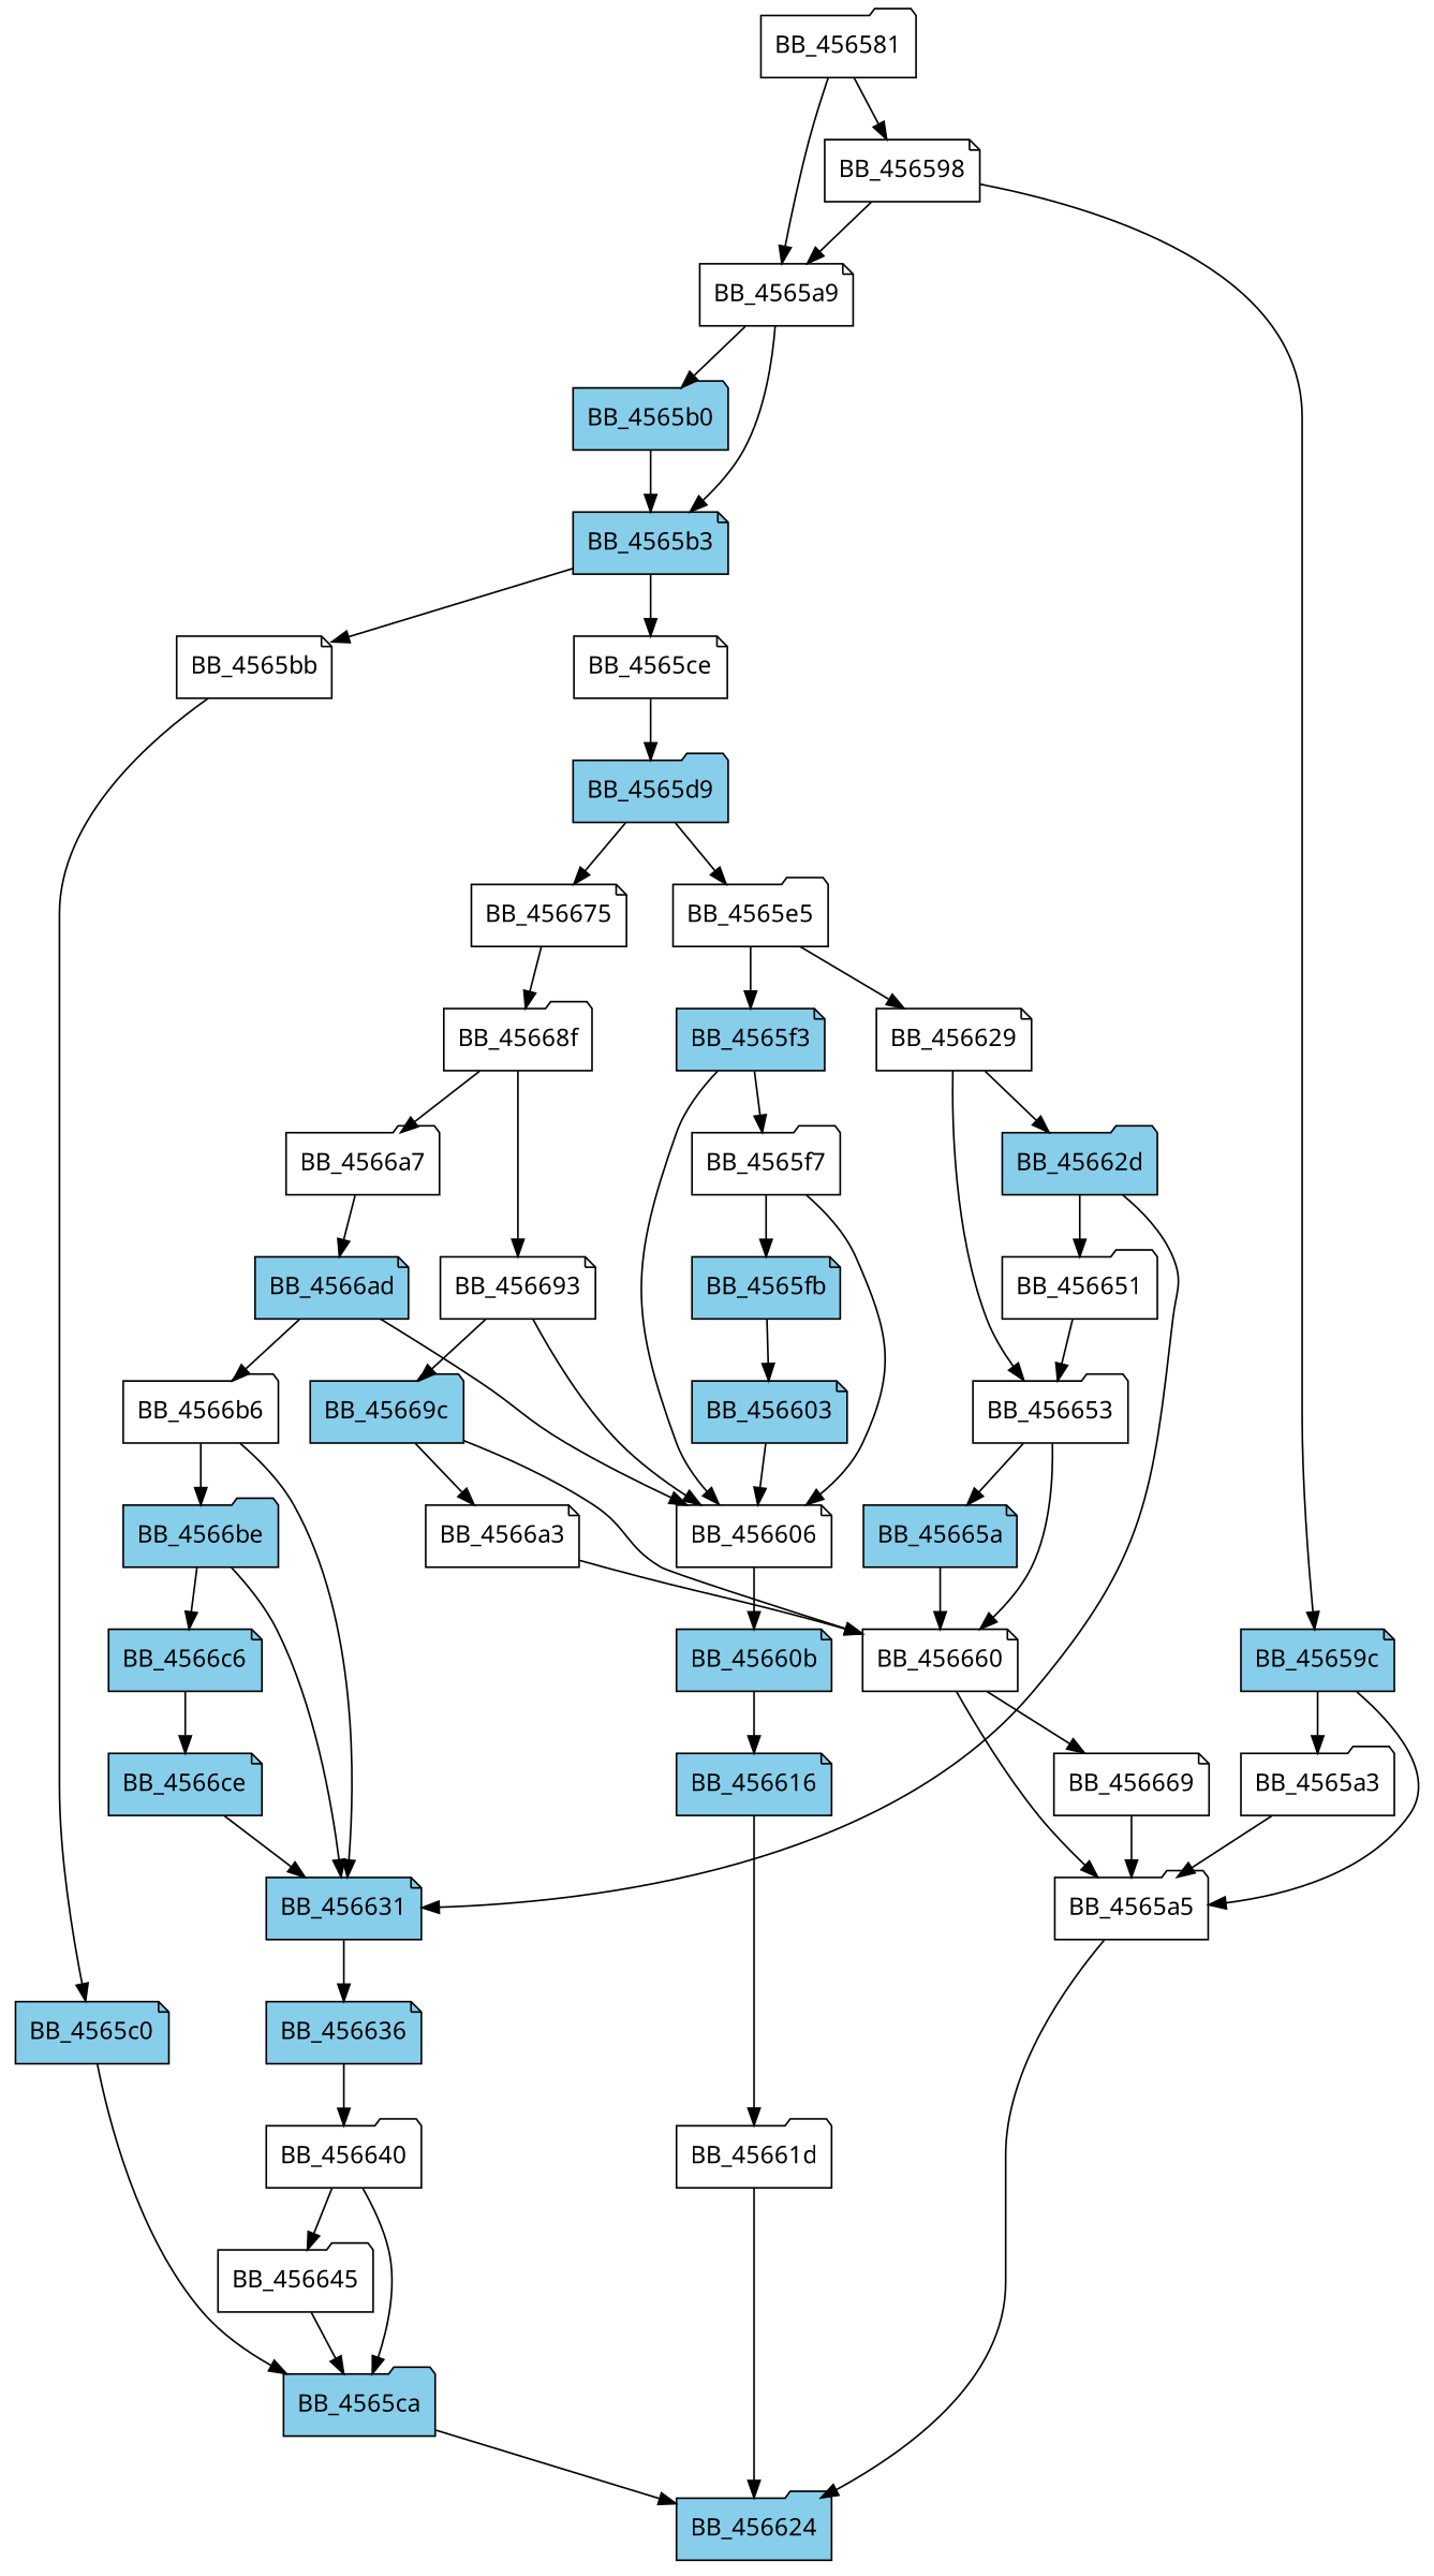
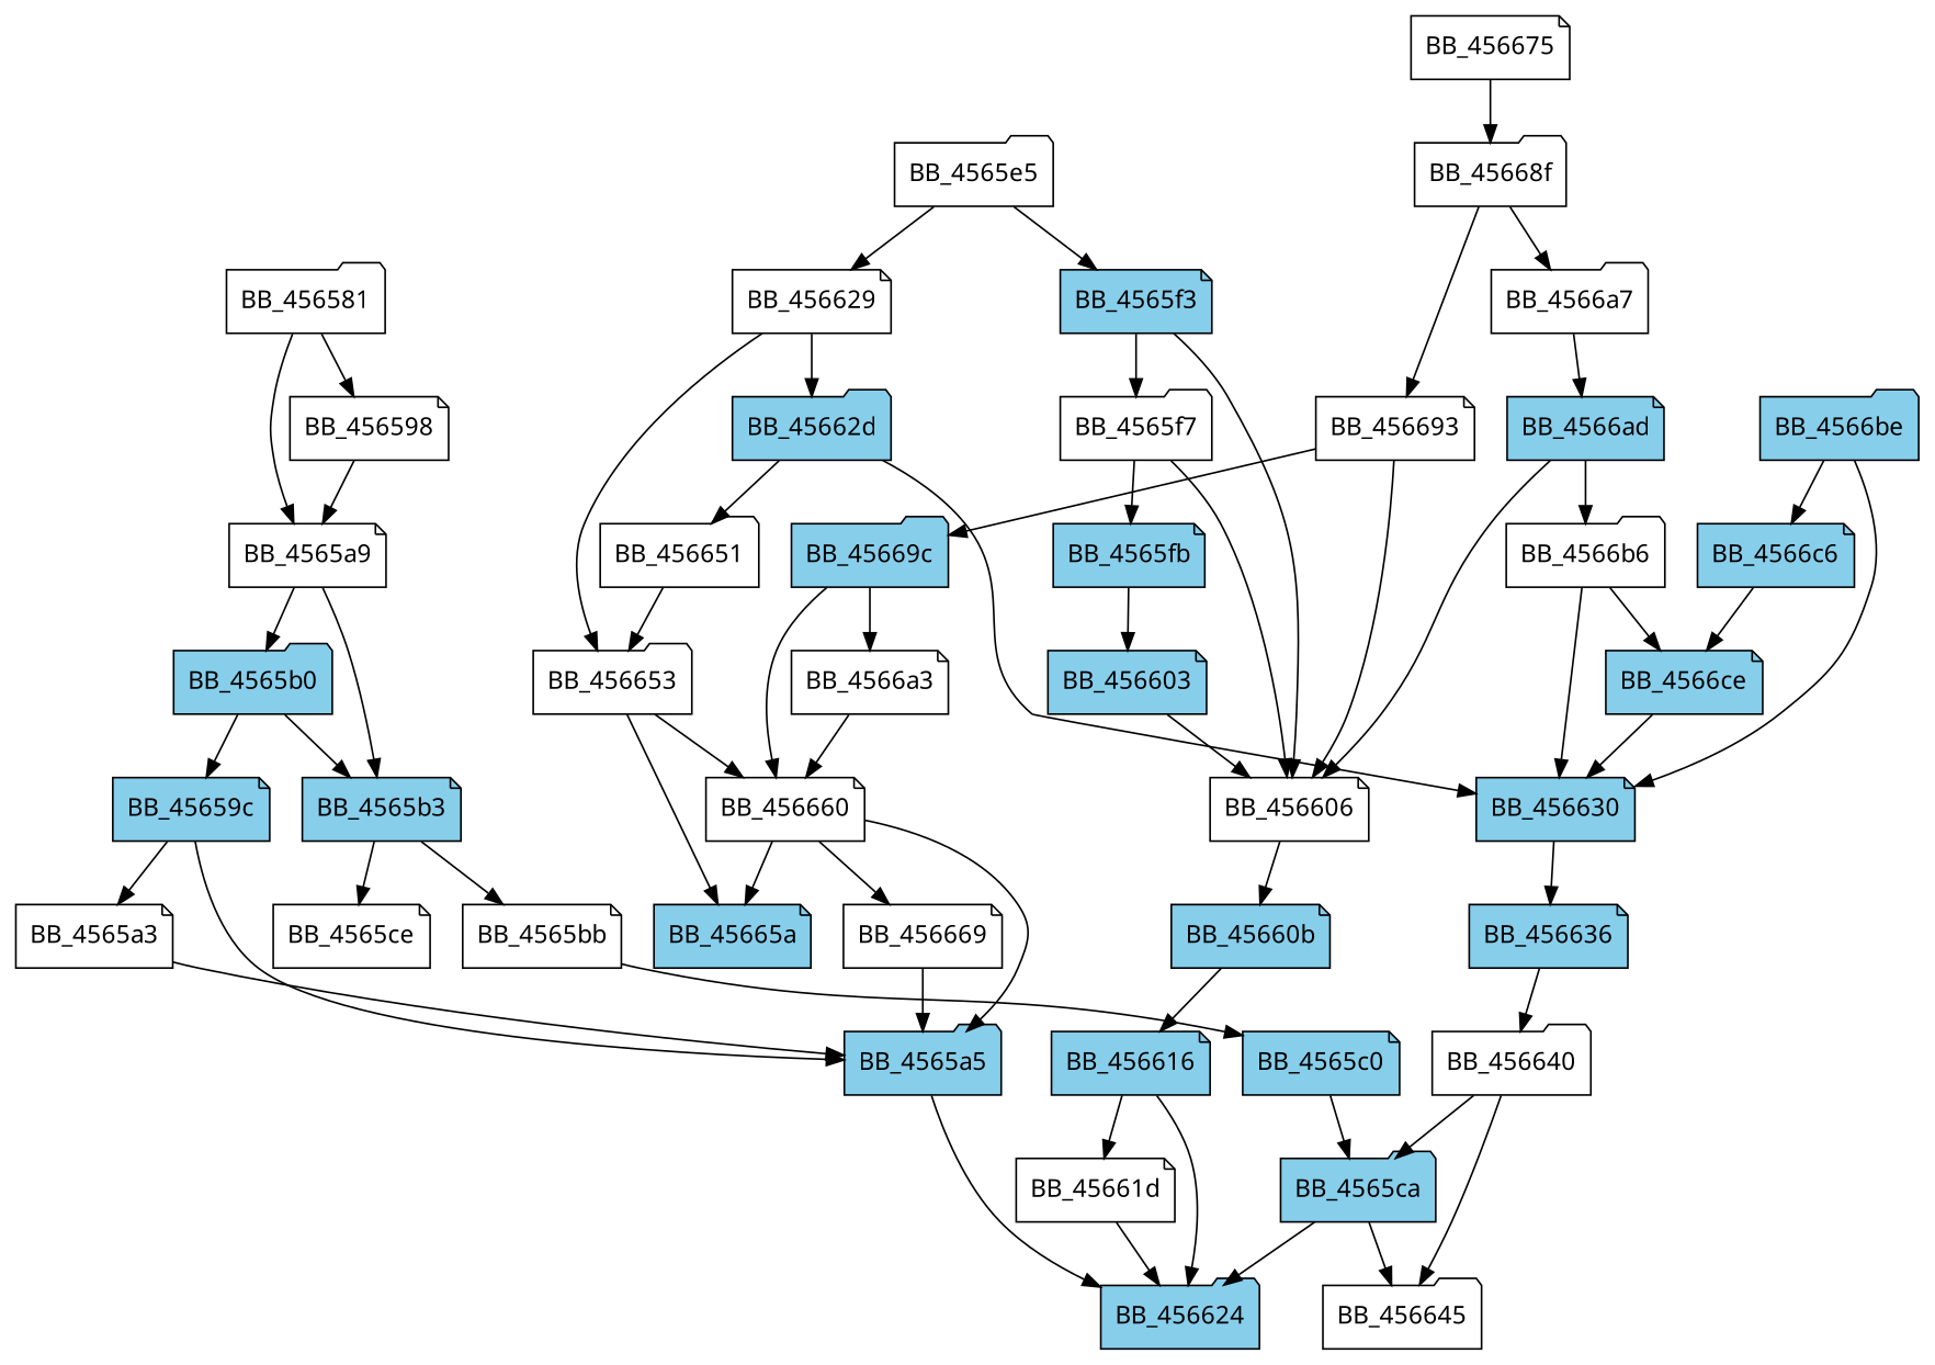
  digraph {
    fontname="Noto Sans"
    node [fillcolor=white fontname="Noto Sans" shape=note style=filled]
    edge [fontname="Noto Sans"]
    BB_456581 [shape=folder]
    BB_456598
    BB_4565a9
    BB_45659c [fillcolor=skyblue]
    BB_4565b0 [fillcolor=skyblue shape=folder]
    BB_4565b3 [fillcolor=skyblue]
-   BB_4565a3 [shape=folder]
-   BB_4565a5 [shape=folder]
+   BB_4565a3
+   BB_4565a5 [fillcolor=skyblue shape=folder]
    BB_4565bb
    BB_4565ce
    BB_456624 [fillcolor=skyblue shape=folder]
    BB_4565c0 [fillcolor=skyblue]
-   BB_4565d9 [fillcolor=skyblue shape=folder]
    BB_4565ca [fillcolor=skyblue shape=folder]
    BB_4565e5 [shape=folder]
    BB_456675
    BB_4565f3 [fillcolor=skyblue]
    BB_456629
    BB_45668f [shape=folder]
    BB_4565f7 [shape=folder]
    BB_456606
    BB_45662d [fillcolor=skyblue shape=folder]
    BB_456653 [shape=folder]
    BB_456693
    BB_4566a7 [shape=folder]
    BB_4565fb [fillcolor=skyblue]
    BB_45660b [fillcolor=skyblue]
-   BB_456631 [fillcolor=skyblue]
+   BB_456631 [fillcolor=skyblue label=BB_456630]
    BB_456651 [shape=folder]
    BB_45665a [fillcolor=skyblue]
    BB_456660
    BB_456603 [fillcolor=skyblue]
    BB_456616 [fillcolor=skyblue]
-   BB_45661d [shape=folder]
+   BB_45661d
    BB_456636 [fillcolor=skyblue]
    BB_456669
    BB_456640 [shape=folder]
    BB_456645 [shape=folder]
    BB_45669c [fillcolor=skyblue shape=folder]
    BB_4566ad [fillcolor=skyblue]
    BB_4566a3
    BB_4566b6 [shape=folder]
    BB_4566be [fillcolor=skyblue shape=folder]
    BB_4566c6 [fillcolor=skyblue]
    BB_4566ce [fillcolor=skyblue]
    BB_456581 -> BB_456598
    BB_456581 -> BB_4565a9
    BB_456598 -> BB_4565a9
-   BB_456598 -> BB_45659c
+   BB_4565b0 -> BB_45659c
    BB_4565a9 -> BB_4565b0
    BB_4565a9 -> BB_4565b3
    BB_45659c -> BB_4565a3
    BB_45659c -> BB_4565a5
    BB_4565b0 -> BB_4565b3
    BB_4565b3 -> BB_4565bb
    BB_4565b3 -> BB_4565ce
    BB_4565a3 -> BB_4565a5
    BB_4565a5 -> BB_456624
    BB_4565bb -> BB_4565c0
-   BB_4565ce -> BB_4565d9
    BB_4565c0 -> BB_4565ca
-   BB_4565d9 -> BB_4565e5
-   BB_4565d9 -> BB_456675
    BB_4565ca -> BB_456624
    BB_4565e5 -> BB_4565f3
    BB_4565e5 -> BB_456629
    BB_456675 -> BB_45668f
    BB_4565f3 -> BB_4565f7
    BB_4565f3 -> BB_456606
    BB_456629 -> BB_45662d
    BB_456629 -> BB_456653
    BB_45668f -> BB_456693
    BB_45668f -> BB_4566a7
    BB_4565f7 -> BB_456606
    BB_4565f7 -> BB_4565fb
    BB_456606 -> BB_45660b
    BB_45662d -> BB_456631
    BB_45662d -> BB_456651
    BB_456653 -> BB_45665a
    BB_456653 -> BB_456660
    BB_456693 -> BB_456606
    BB_456693 -> BB_45669c
    BB_4566a7 -> BB_4566ad
    BB_4565fb -> BB_456603
    BB_45660b -> BB_456616
    BB_456631 -> BB_456636
    BB_456651 -> BB_456653
-   BB_45665a -> BB_456660
+   BB_456660 -> BB_45665a
    BB_456660 -> BB_4565a5
    BB_456660 -> BB_456669
    BB_456603 -> BB_456606
+   BB_456616 -> BB_456624
    BB_456616 -> BB_45661d
    BB_45661d -> BB_456624
    BB_456636 -> BB_456640
    BB_456669 -> BB_4565a5
    BB_456640 -> BB_4565ca
    BB_456640 -> BB_456645
-   BB_456645 -> BB_4565ca
+   BB_4565ca -> BB_456645
    BB_45669c -> BB_456660
    BB_45669c -> BB_4566a3
    BB_4566ad -> BB_456606
    BB_4566ad -> BB_4566b6
    BB_4566a3 -> BB_456660
    BB_4566b6 -> BB_456631
-   BB_4566b6 -> BB_4566be
+   BB_4566b6 -> BB_4566ce
    BB_4566be -> BB_456631
    BB_4566be -> BB_4566c6
    BB_4566c6 -> BB_4566ce
    BB_4566ce -> BB_456631
  }
